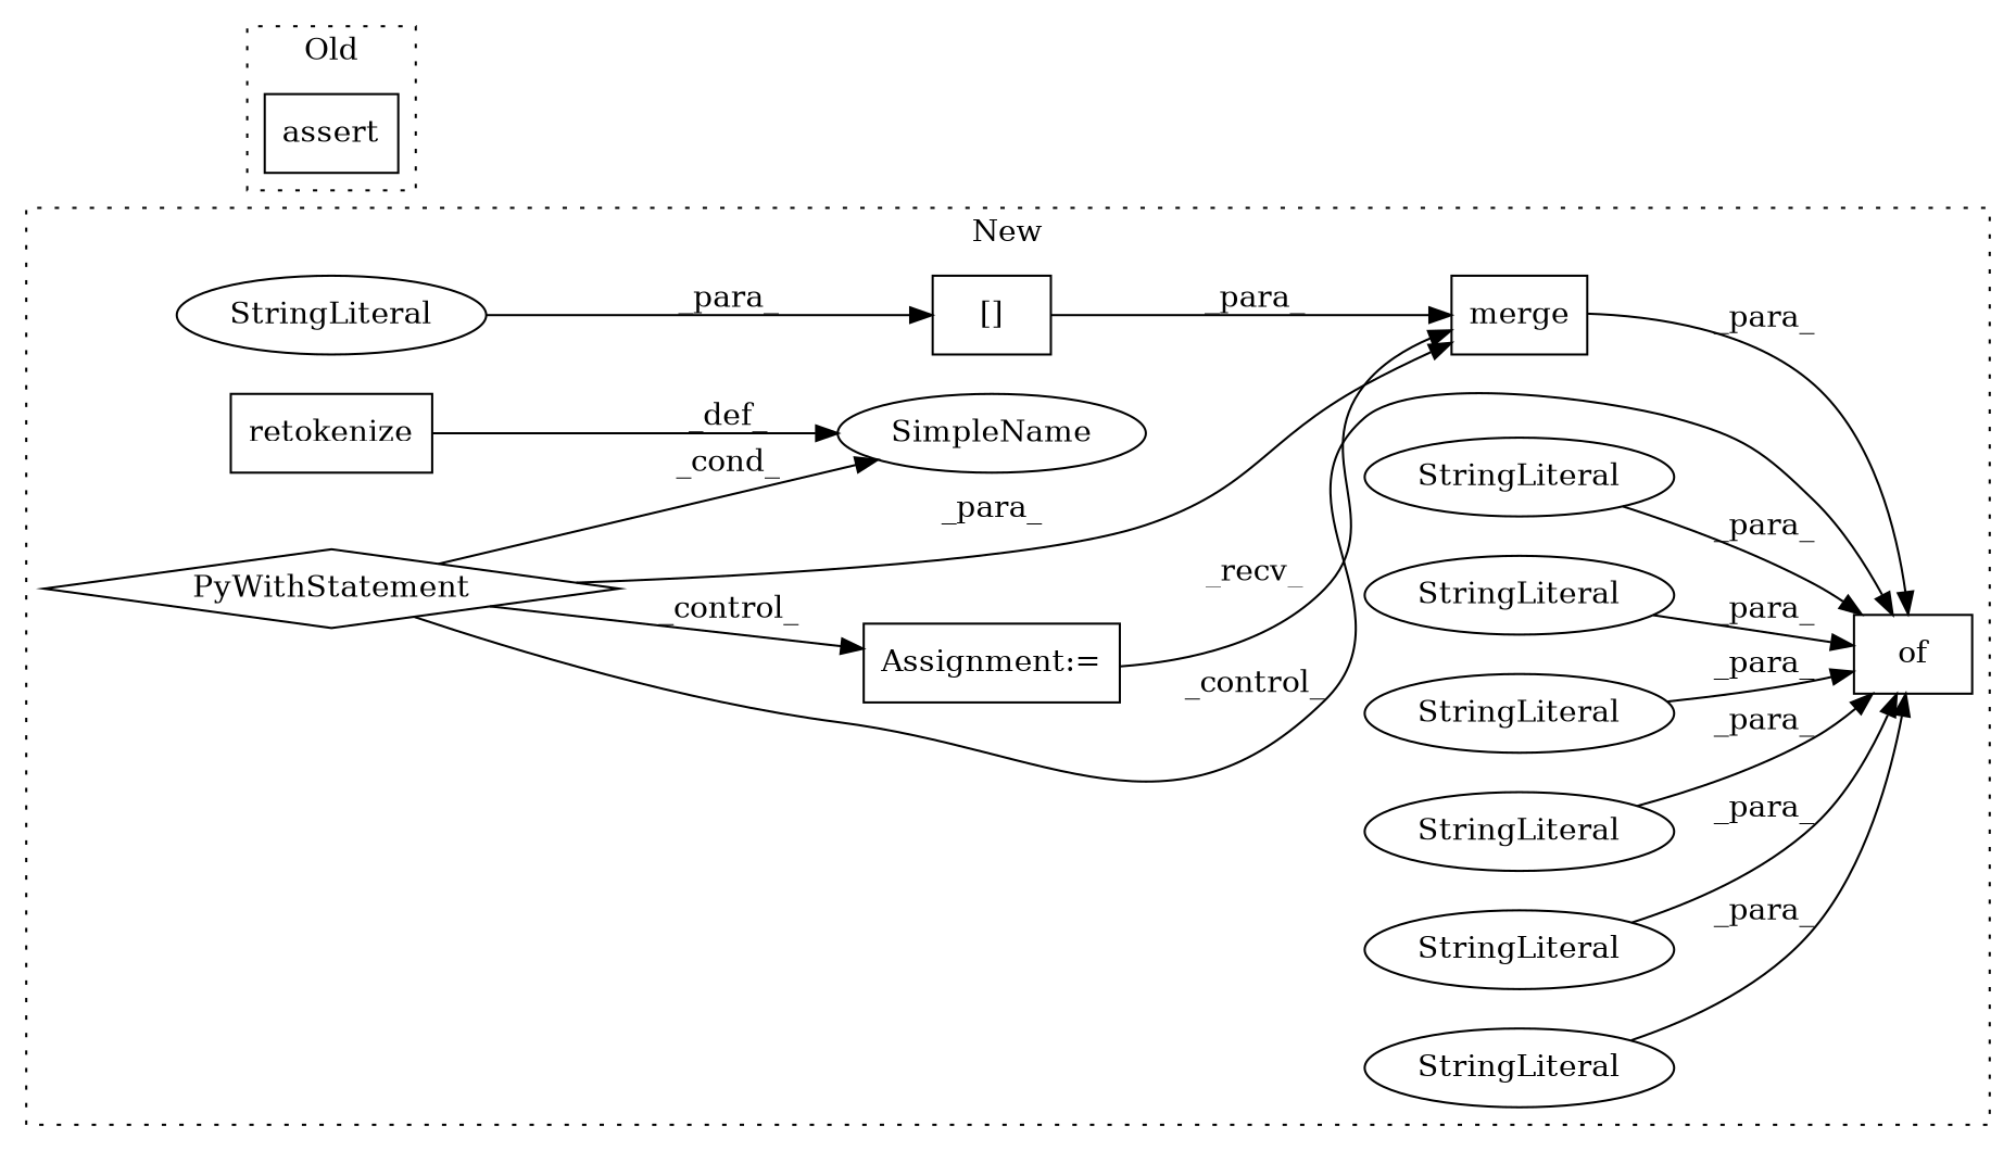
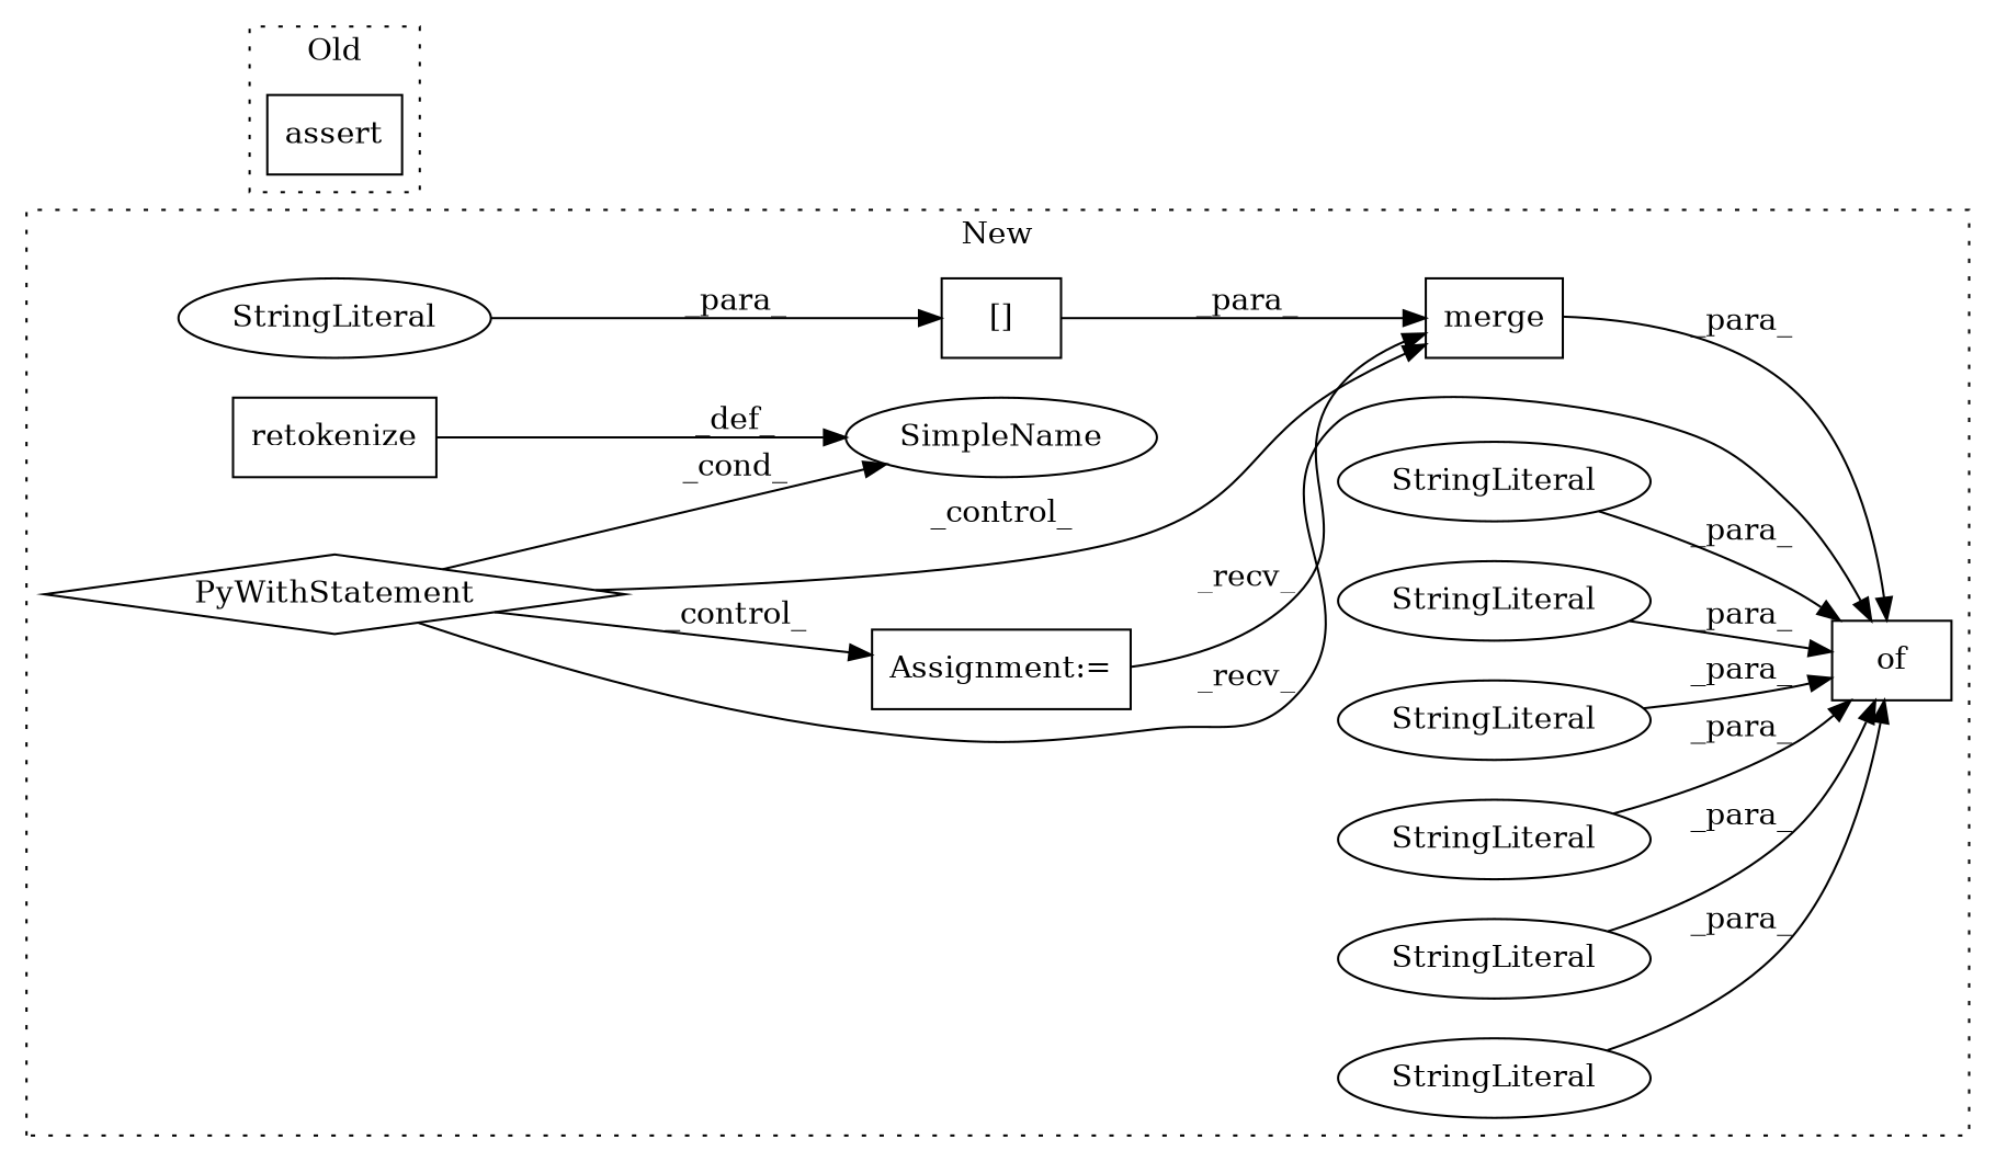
  digraph {
    rankdir=LR
    node [a=45 l=7 shape=ellipse]
    n1 [a=32 l="6,1" label=merge s="3099,3134" shape=box]
    n2 [a=42 label=SimpleName l=""]
    n3 [a=104 l="10,2" label=PyWithStatement s="2966,2992" shape=diamond]
    n4 [a=2 l="4,1" label="[]" s="3105,3127" shape=box]
    n5 [a=32 l=12 label=retokenize s=2980 shape=box]
    n6 [l=18 label=StringLiteral s=3109]
    n7 [a=32 l="3,1" label=of s="3035,3078" shape=box]
    n8 [l=5 label=StringLiteral s=3038]
    n9 [l=4 label=StringLiteral s=3044]
    n10 [l=3 label=StringLiteral s=3075]
    n11 [l=10 label=StringLiteral s=3064]
    n12 [l=6 label=StringLiteral s=3057]
    n13 [label=StringLiteral s=3049]
    n14 [a=7 l=11 label="Assignment:=" s=3006 shape=box]
    n15 [a=6 label=assert s=4552 shape=box]
    subgraph cluster_1 {
      label=New
      style=dotted
      n1
      n2
      n3
      n4
      n5
      n6
      n7
      n8
      n9
      n10
      n11
      n12
      n13
      n14
    }
    subgraph cluster_2 {
      label=Old
      style=dotted
      n15
    }
    n1 -> n7 [label=_para_]
-   n3 -> n1 [label=_para_]
+   n3 -> n1 [label=_control_]
    n3 -> n2 [label=_cond_]
-   n3 -> n7 [label=_control_]
+   n3 -> n7 [label=_recv_]
    n3 -> n14 [label=_control_]
    n4 -> n1 [label=_para_]
    n5 -> n2 [label=_def_]
    n6 -> n4 [label=_para_]
    n8 -> n7 [label=_para_]
    n9 -> n7 [label=_para_]
    n10 -> n7 [label=_para_]
    n11 -> n7 [label=_para_]
    n12 -> n7 [label=_para_]
    n13 -> n7 [label=_para_]
    n14 -> n1 [label=_recv_]
  }
